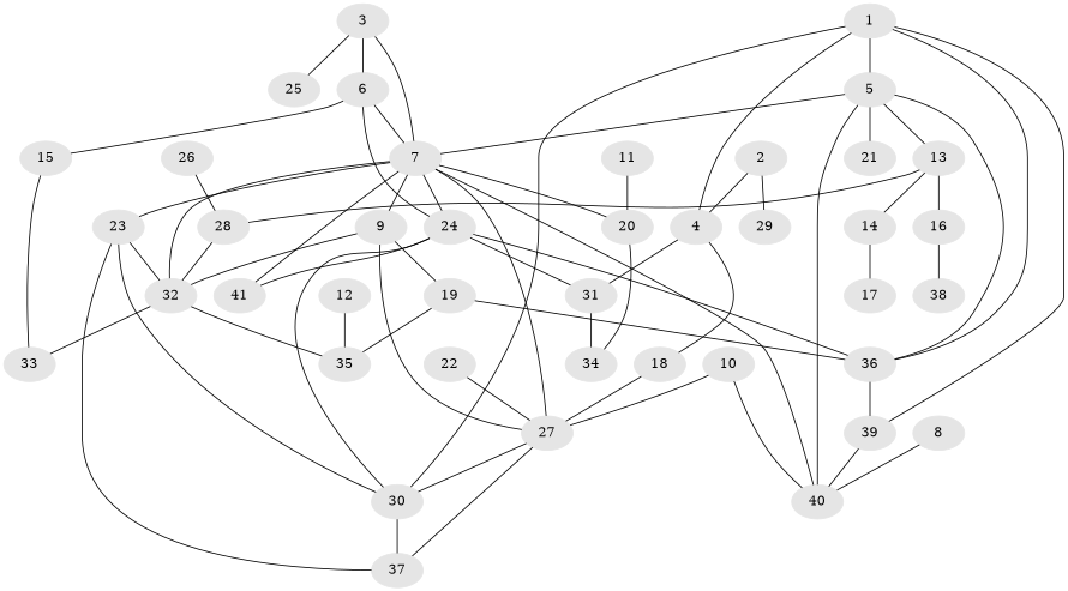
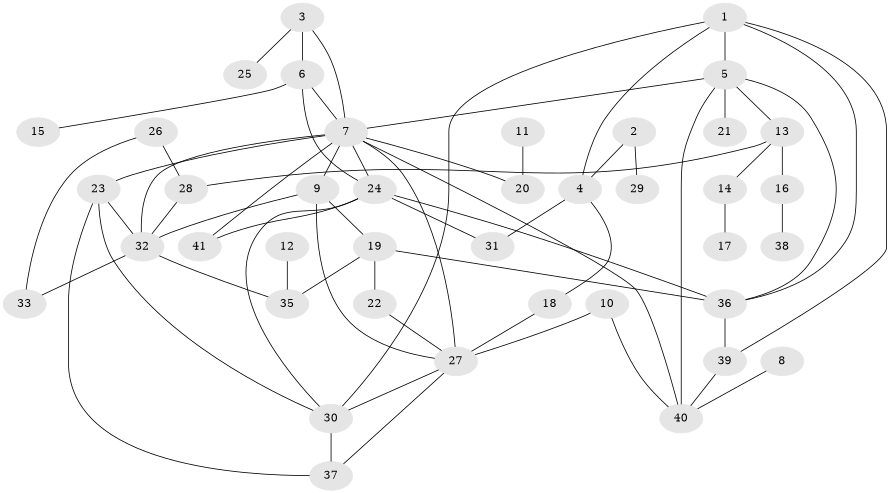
  graph {
    node [color=gray90 style=filled]
    edge [weight=1.0]
    1
    4
    5
    30
    36
    39
    18
    31
    7
    13
    21
    40
    14
    17
    37
    2
    29
    3
    6
    25
    15
    24
    9
    20
    23
    27
    32
    41
-   34
    16
    28
    33
    19
    35
    8
    22
    10
    11
    12
    38
    26
    1 -- 4
    1 -- 5
    1 -- 30
    1 -- 36
    1 -- 39
    4 -- 18
    4 -- 31
    5 -- 36
    5 -- 7
    5 -- 13
    5 -- 21
    5 -- 40
    30 -- 37
    36 -- 39
    39 -- 40
    18 -- 27
-   31 -- 34
    7 -- 40
    7 -- 24
    7 -- 9 [weight=2.0]
    7 -- 20
    7 -- 23
    7 -- 27
    7 -- 32
    7 -- 41
    13 -- 14
    13 -- 16
    13 -- 28
    14 -- 17
    2 -- 4
    2 -- 29
    3 -- 7
    3 -- 6
    3 -- 25
    6 -- 7
    6 -- 15
    6 -- 24
-   15 -- 33
+   26 -- 33
    24 -- 30
    24 -- 36
    24 -- 31
    24 -- 41
    9 -- 27
    9 -- 32
    9 -- 19
-   20 -- 34
    23 -- 30
    23 -- 37
    23 -- 32
    27 -- 30
    27 -- 37
    32 -- 33
    32 -- 35 [weight=2.0]
    16 -- 38
    28 -- 32
    19 -- 36
    19 -- 35 [weight=2.0]
+   19 -- 22
    8 -- 40
    22 -- 27
    10 -- 40
    10 -- 27
    11 -- 20
    12 -- 35
    26 -- 28
  }
